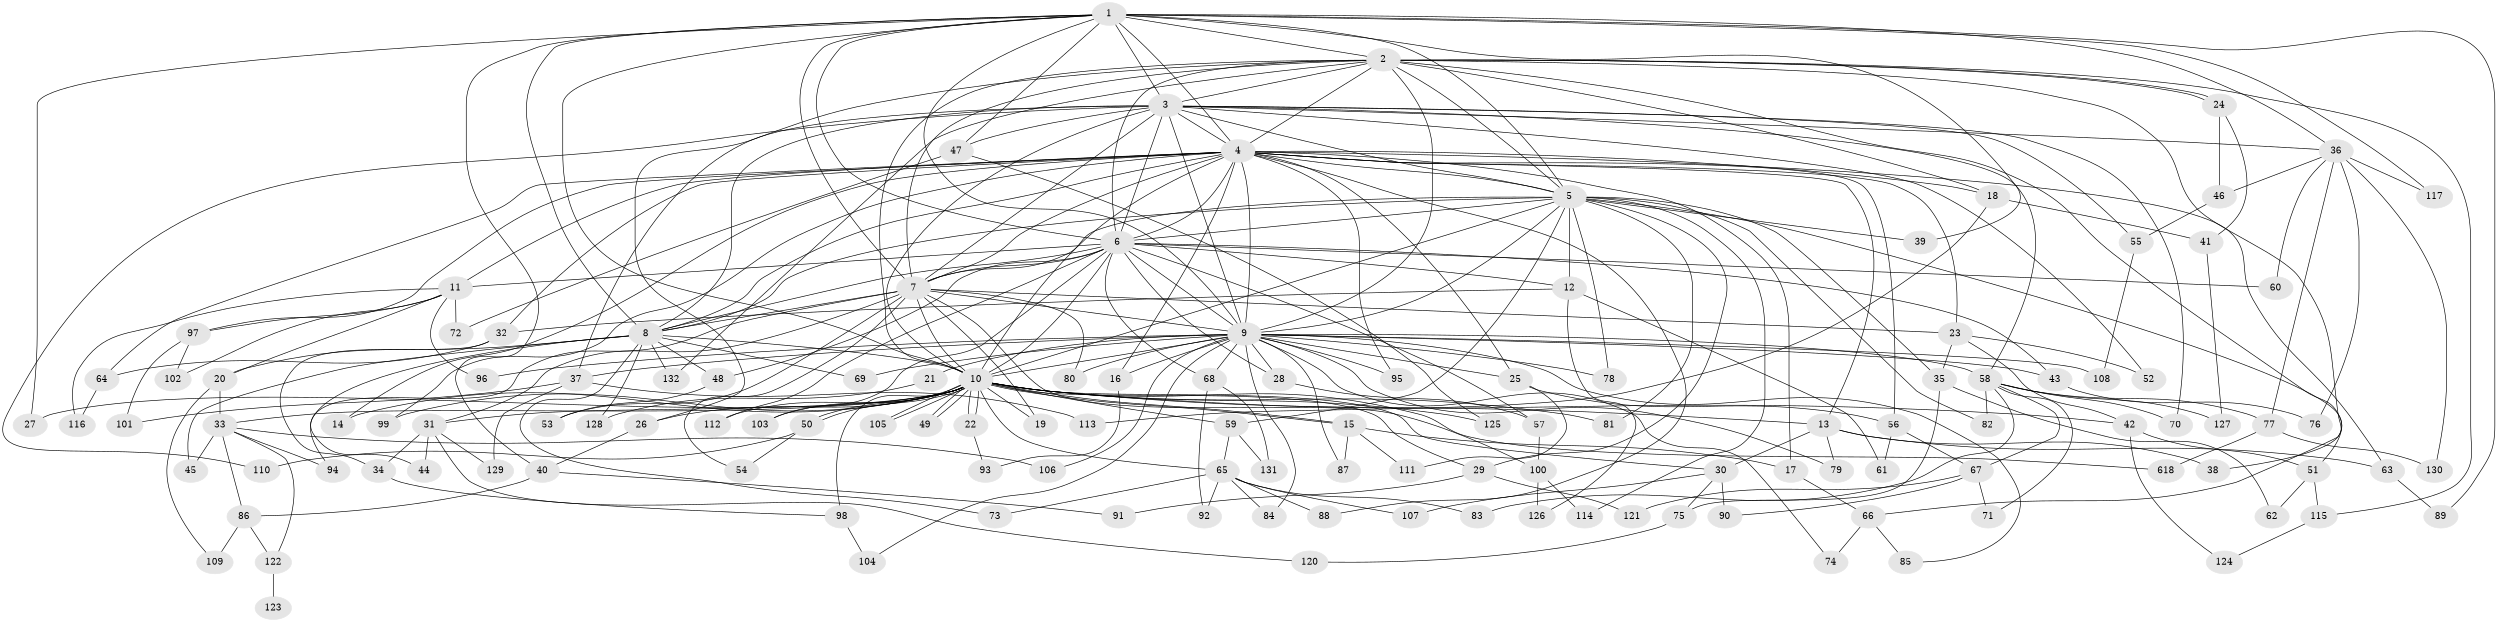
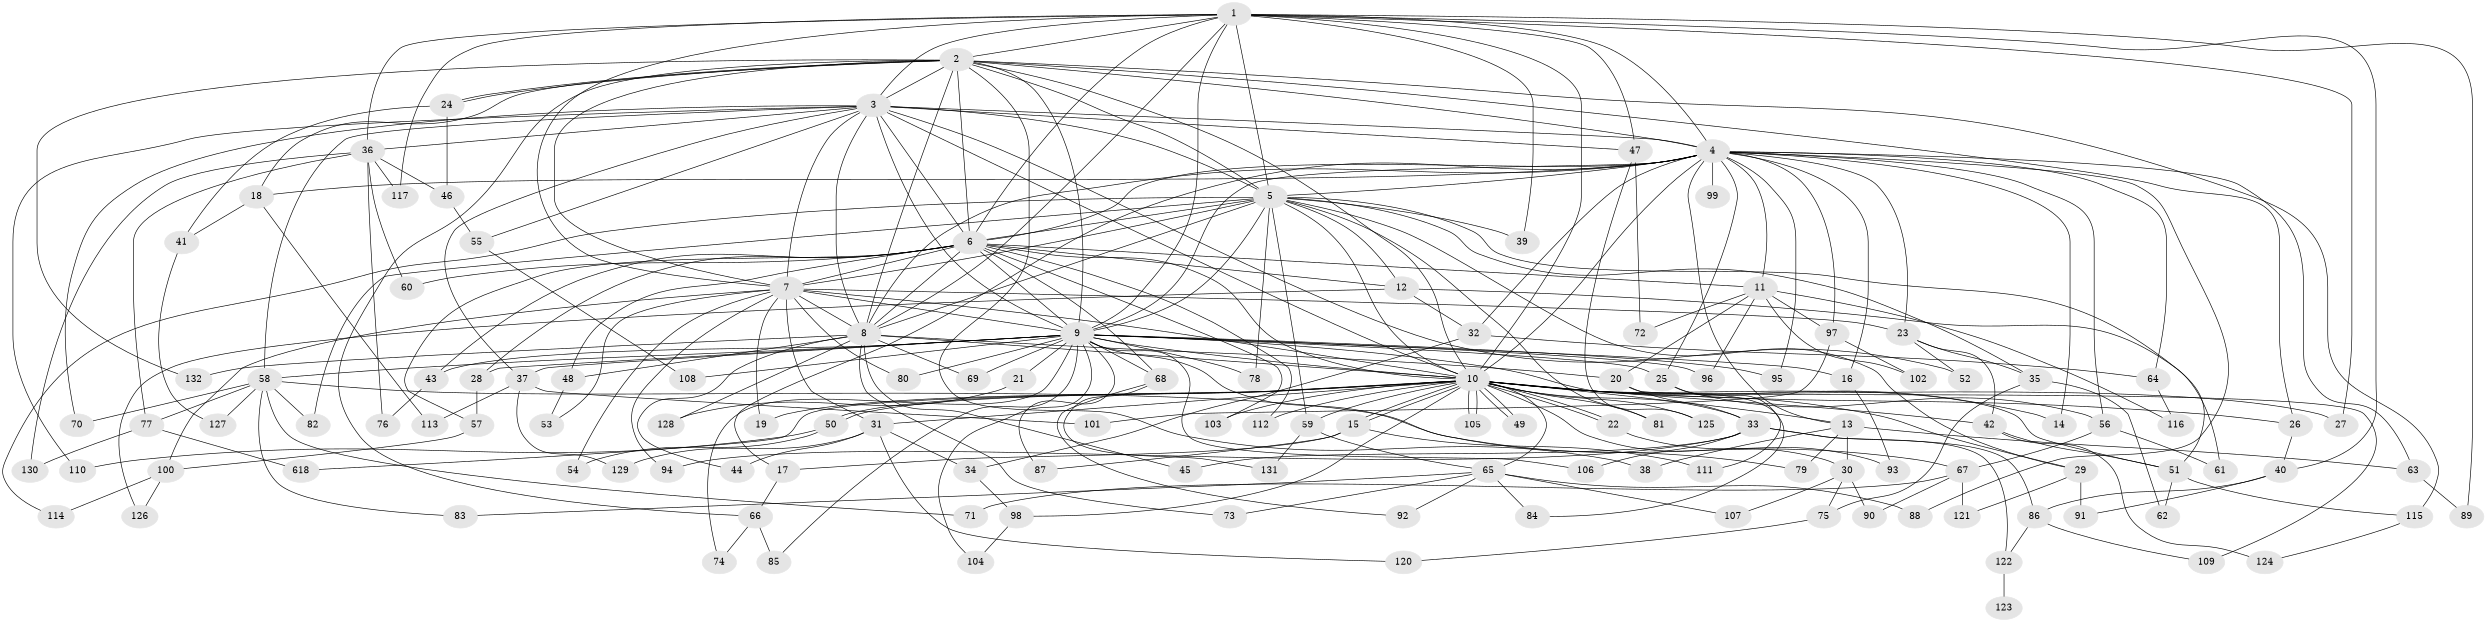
  graph {
    node [color=gray90 style=filled]
    1
    2
    3
    4
    5
    6
    7
    8
    9
    10
    27
    36
    39
    40
    47
    89
    117
    18
    24
    26
    38
    66
    115
    132
    37
    52
    55
    58
    70
    110
    11
    13
    14
    16
    17
    23
    25
    32
    56
    63
    64
    88
    95
    97
    99
    12
    29
    35
    51
    59
    78
    81
    82
    114
    28
    43
    48
    57
    60
    68
    103
    112
    94
    19
    31
    53
    54
    80
    100
    20
    44
    45
    69
    73
    128
    21
    74
    79
    84
    85
    87
    96
    104
    106
    108
    15
    22
    30
    33
    42
    49
    50
    65
    98
    105
    n96 [label=618]
    125
    46
    76
    77
    130
    91
    86
    72
    41
    113
    124
    129
    101
    127
    67
    71
    83
    102
    116
    93
    111
    34
    61
    126
    121
    75
    62
    131
    92
    120
    109
    90
    107
    122
    123
    1 -- 2
    1 -- 3
    1 -- 4
    1 -- 5
    1 -- 6
    1 -- 7
    1 -- 8
    1 -- 9
    1 -- 10
    1 -- 27
    1 -- 36
    1 -- 39
    1 -- 40
    1 -- 47
    1 -- 89
    1 -- 117
    2 -- 3
    2 -- 4
    2 -- 5
    2 -- 6
    2 -- 7
+   2 -- 8
    2 -- 9
    2 -- 10
    2 -- 18
    2 -- 24
    2 -- 24
    2 -- 26
    2 -- 38
    2 -- 66
    2 -- 115
    2 -- 132
    3 -- 4
    3 -- 5
    3 -- 6
    3 -- 7
    3 -- 8
    3 -- 9
    3 -- 10
    3 -- 36
    3 -- 47
    3 -- 37
    3 -- 52
    3 -- 55
    3 -- 58
    3 -- 70
    3 -- 110
    4 -- 5
    4 -- 6
-   4 -- 7
    4 -- 8
    4 -- 9
    4 -- 10
    4 -- 18
    4 -- 11
    4 -- 13
    4 -- 14
    4 -- 16
    4 -- 17
    4 -- 23
    4 -- 25
    4 -- 32
    4 -- 56
    4 -- 63
    4 -- 64
    4 -- 88
    4 -- 95
    4 -- 97
    4 -- 99
    5 -- 6
    5 -- 7
    5 -- 8
    5 -- 9
    5 -- 10
    5 -- 39
    5 -- 12
    5 -- 29
    5 -- 35
    5 -- 51
    5 -- 59
    5 -- 78
    5 -- 81
    5 -- 82
    5 -- 114
    6 -- 7
    6 -- 8
    6 -- 9
    6 -- 10
    6 -- 11
    6 -- 12
    6 -- 28
    6 -- 43
    6 -- 48
    6 -- 57
    6 -- 60
    6 -- 68
    6 -- 103
    6 -- 112
    7 -- 8
    7 -- 9
    7 -- 10
    7 -- 23
    7 -- 94
    7 -- 19
    7 -- 31
    7 -- 53
    7 -- 54
    7 -- 80
    7 -- 100
    8 -- 10
    8 -- 132
    8 -- 48
    8 -- 20
    8 -- 44
    8 -- 45
    8 -- 69
    8 -- 73
    8 -- 128
    9 -- 10
    9 -- 37
    9 -- 58
    9 -- 16
    9 -- 25
    9 -- 95
    9 -- 78
    9 -- 28
    9 -- 43
    9 -- 68
    9 -- 80
    9 -- 69
    9 -- 21
    9 -- 74
    9 -- 79
    9 -- 84
    9 -- 85
    9 -- 87
    9 -- 96
    9 -- 104
    9 -- 106
    9 -- 108
    10 -- 27
    10 -- 26
    10 -- 13
    10 -- 14
-   10 -- 99
+   10 -- 51
    10 -- 29
    10 -- 59
    10 -- 81
    10 -- 103
    10 -- 112
    10 -- 19
    10 -- 31
    10 -- 15
    10 -- 15
    10 -- 22
    10 -- 22
    10 -- 30
    10 -- 33
    10 -- 42
    10 -- 49
    10 -- 49
    10 -- 50
    10 -- 50
    10 -- 65
    10 -- 98
    10 -- 105
    10 -- 105
    10 -- n96
    10 -- 125
    36 -- 117
    36 -- 60
    36 -- 46
    36 -- 76
    36 -- 77
    36 -- 130
    40 -- 91
    40 -- 86
    47 -- 125
    47 -- 72
    18 -- 41
    18 -- 113
    24 -- 46
    24 -- 41
    26 -- 40
    66 -- 74
    66 -- 85
    115 -- 124
    37 -- 113
    37 -- 129
    37 -- 101
    55 -- 108
    58 -- 70
    58 -- 82
    58 -- 77
    58 -- 127
    58 -- 67
    58 -- 71
    58 -- 83
    11 -- 97
    11 -- 20
    11 -- 96
    11 -- 72
    11 -- 102
    11 -- 116
    13 -- 38
    13 -- 63
    13 -- 79
    13 -- 30
    16 -- 93
    17 -- 66
    23 -- 52
    23 -- 35
    23 -- 42
    25 -- 56
    25 -- 111
    32 -- 64
    32 -- 34
    56 -- 67
    56 -- 61
    63 -- 89
    64 -- 116
    97 -- 101
    97 -- 102
    12 -- 32
    12 -- 61
    12 -- 126
    29 -- 91
    29 -- 121
    35 -- 75
    35 -- 62
    51 -- 115
    51 -- 62
    59 -- 65
    59 -- 131
    28 -- 57
    43 -- 76
    48 -- 53
    57 -- 100
    68 -- 131
    68 -- 92
    31 -- 44
    31 -- 129
    31 -- 34
    31 -- 120
    100 -- 114
    100 -- 126
    20 -- 33
    20 -- 109
    21 -- 128
    15 -- 17
    15 -- 87
    15 -- 111
    22 -- 93
    30 -- 75
    30 -- 90
    30 -- 107
    33 -- 94
    33 -- 45
    33 -- 106
    33 -- 86
    33 -- 122
    42 -- 51
    42 -- 124
    50 -- 110
    50 -- 54
    65 -- 88
    65 -- 73
    65 -- 84
    65 -- 83
    65 -- 92
    65 -- 107
    98 -- 104
    46 -- 55
    77 -- n96
    77 -- 130
    86 -- 109
    86 -- 122
    41 -- 127
    67 -- 71
    67 -- 121
    67 -- 90
    34 -- 98
    75 -- 120
    122 -- 123
  }
